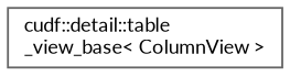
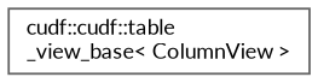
  digraph {
    rankdir=LR
    fontname=Lato
-   n1 [color=grey40 fillcolor=white fontname=Lato fontsize=10 height=0.2 label="cudf::detail::table\l_view_base\< ColumnView \>" shape=box style=filled width=0.4]
+   n1 [color=grey40 fillcolor=white fontname=Lato fontsize=10 height=0.2 label="cudf::cudf::table\l_view_base\< ColumnView \>" shape=box style=filled width=0.4]
  }
